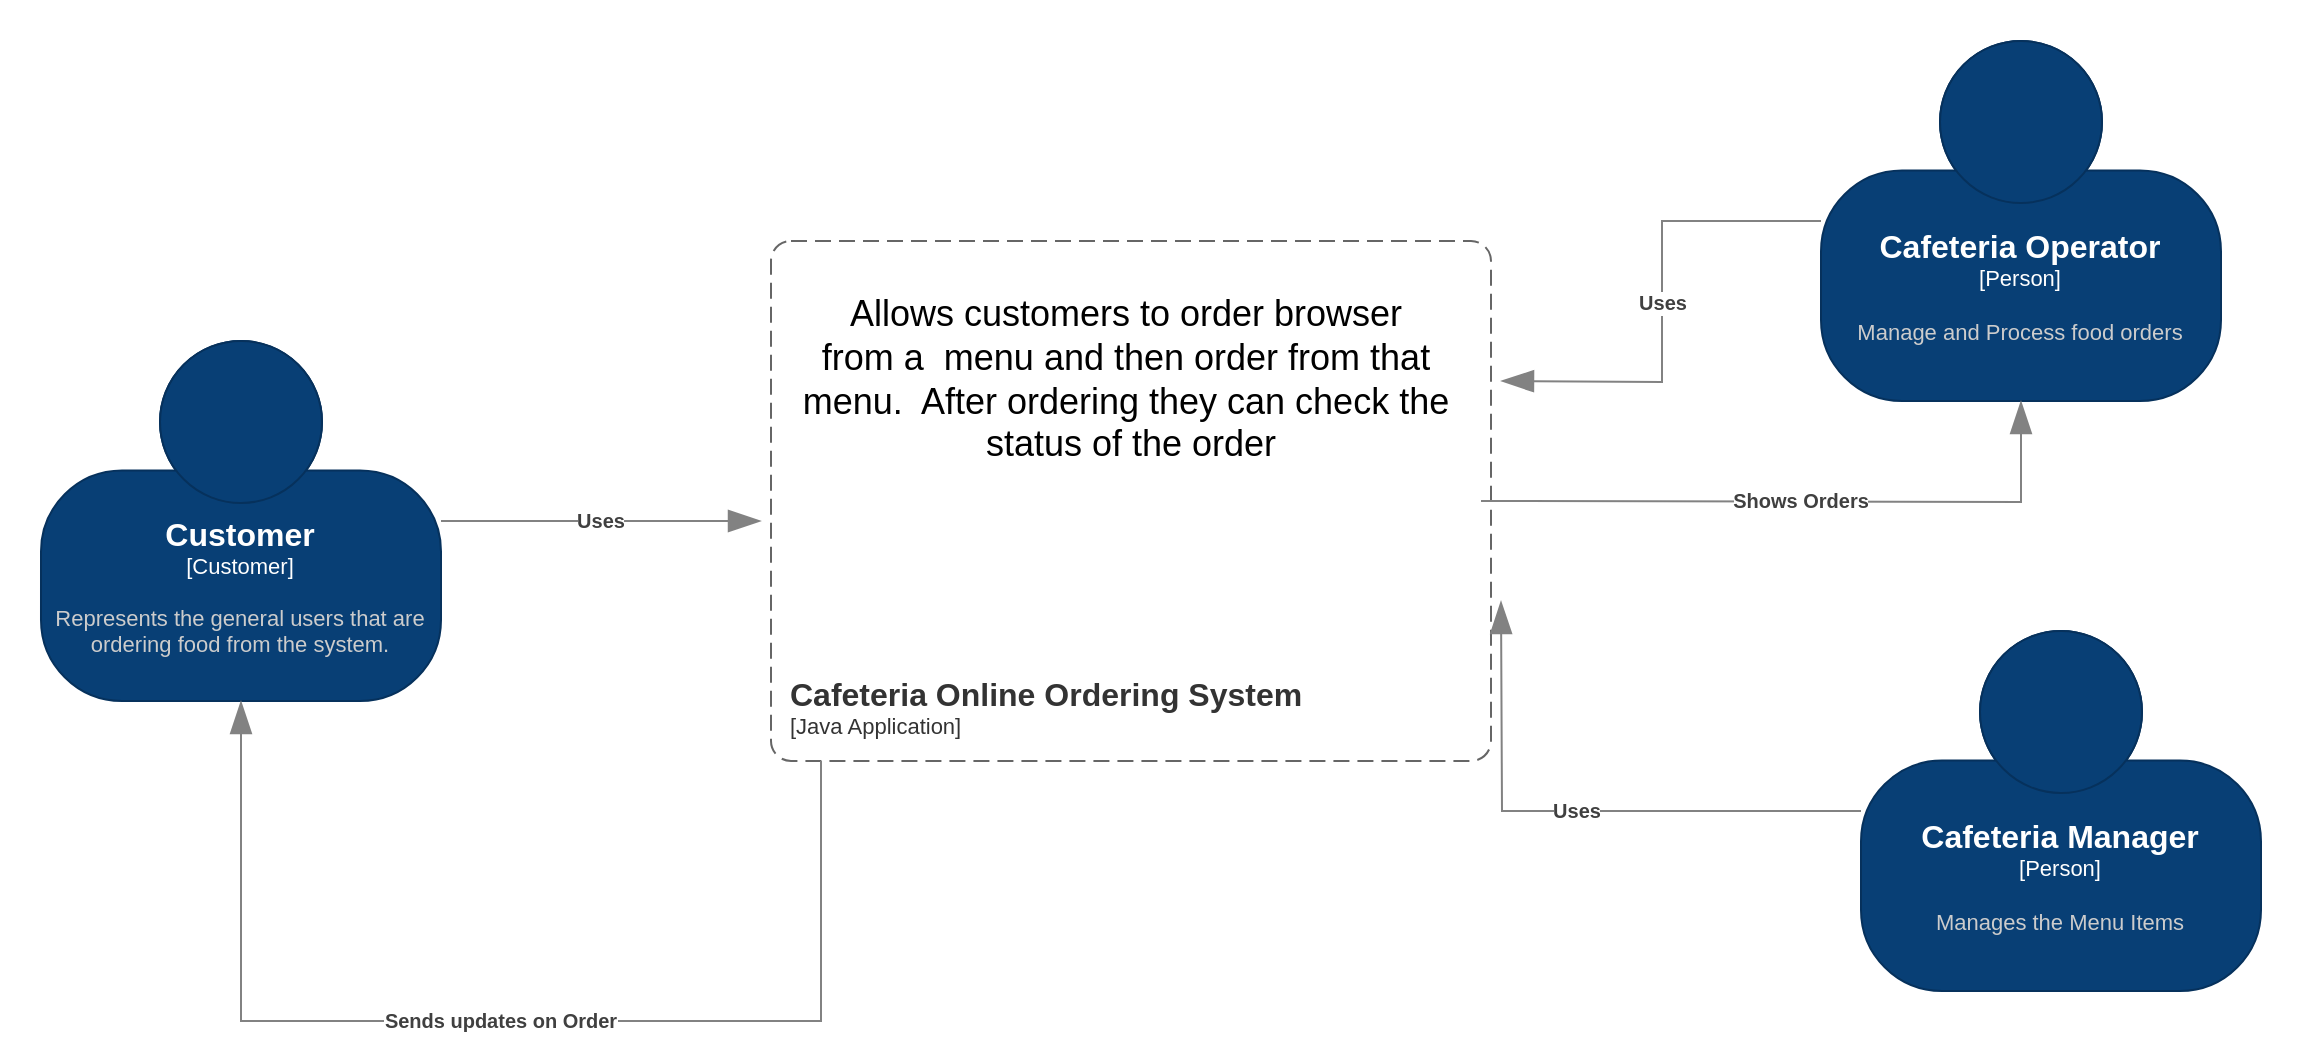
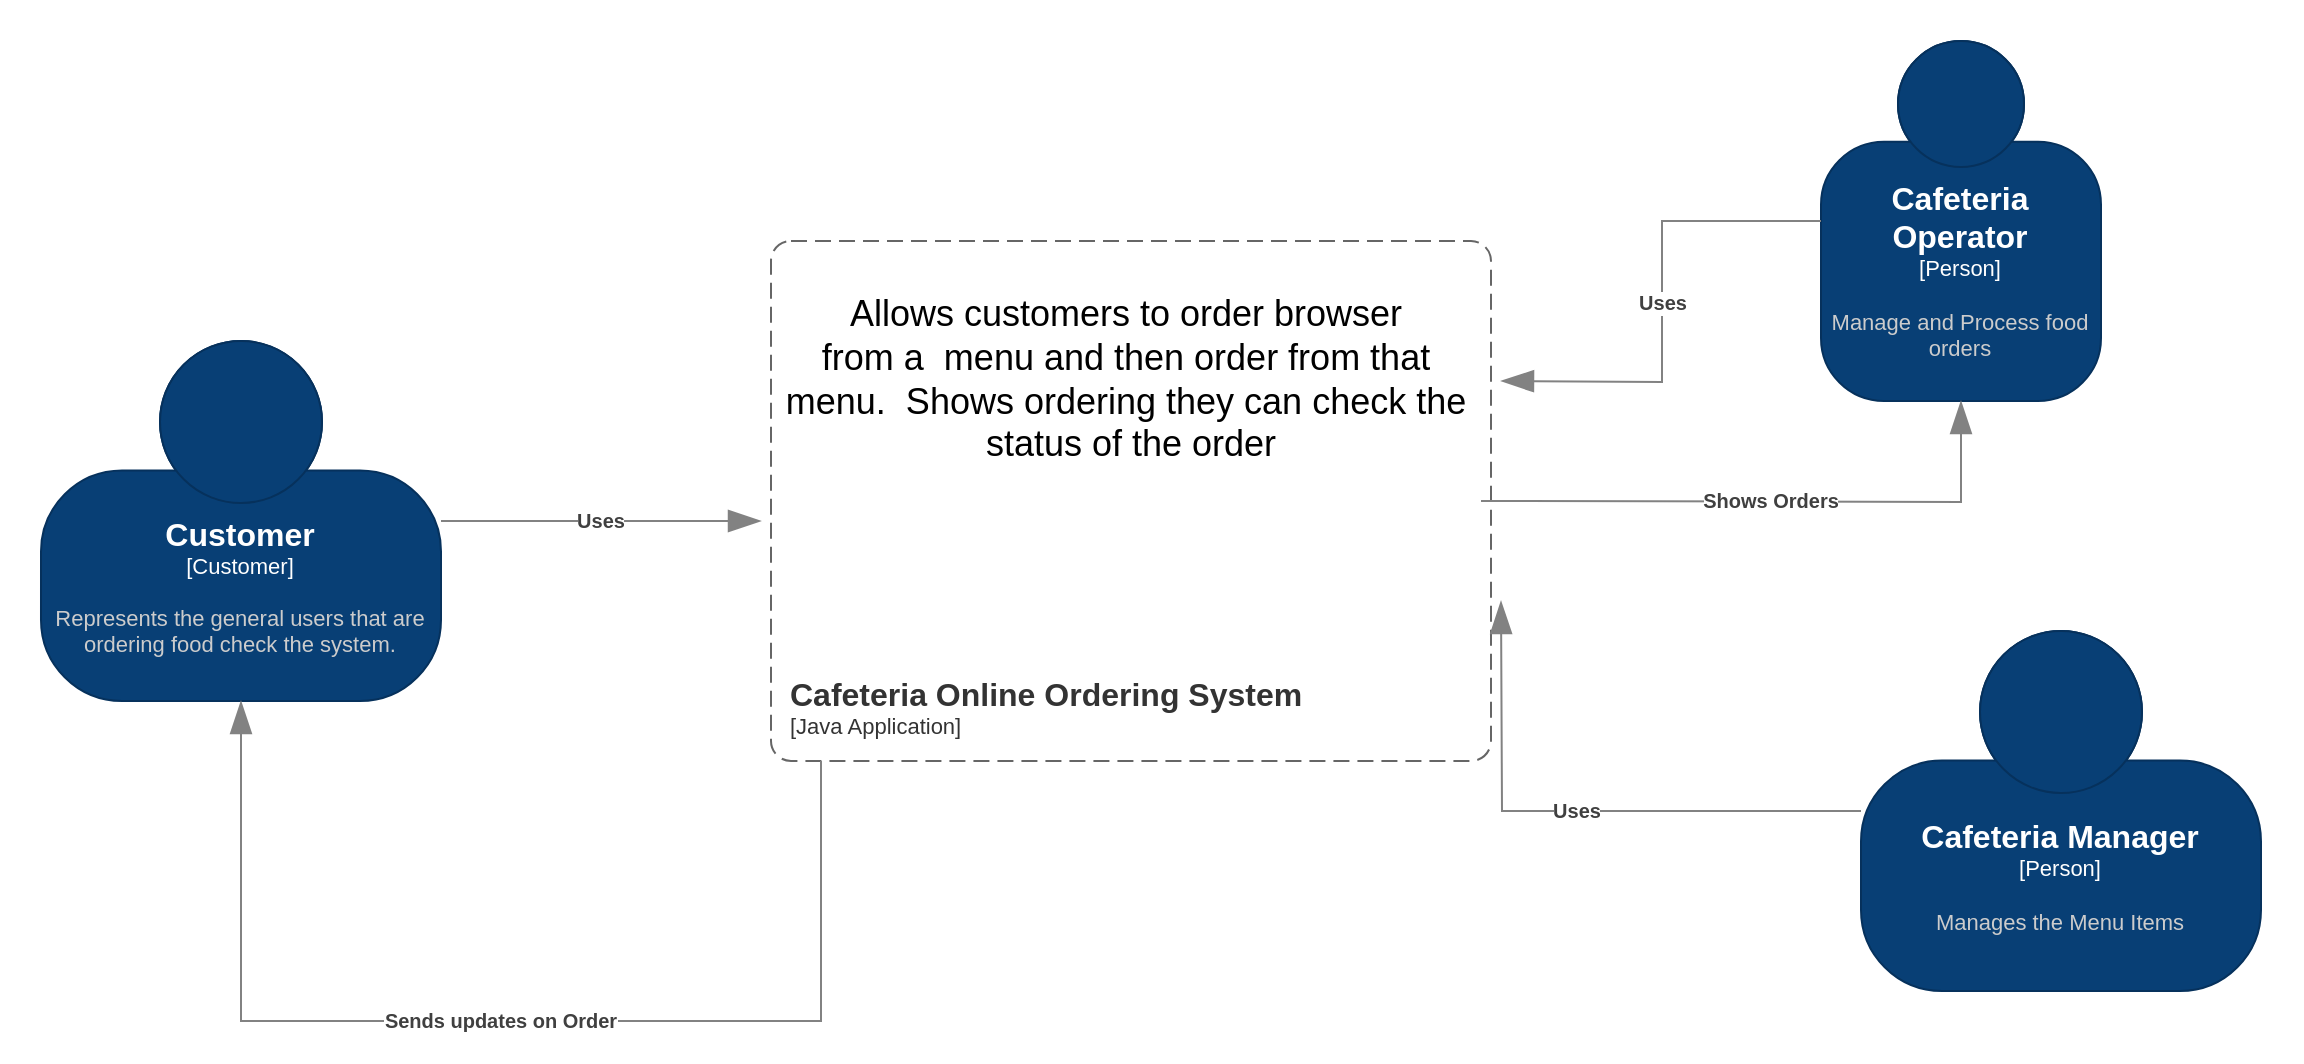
  <mxCell id="0" />
  <mxCell id="1" parent="0" />
- <mxCell id="2" value="&lt;font style=&quot;font-size: 16px&quot;&gt;&lt;b&gt;Customer&lt;/b&gt;&lt;/font&gt;&lt;div&gt;[Customer]&lt;/div&gt;&lt;br&gt;&lt;div&gt;&lt;font style=&quot;font-size: 11px&quot;&gt;&lt;font color=&quot;#cccccc&quot;&gt;Represents the general users that are ordering food from the system.&lt;/font&gt;&lt;/div&gt;" style="html=1;fontSize=11;dashed=0;whiteSpace=wrap;fillColor=#083F75;strokeColor=#06315C;fontColor=#ffffff;shape=mxgraph.c4.person2;align=center;metaEdit=1;points=[[0.5,0,0],[1,0.5,0],[1,0.75,0],[0.75,1,0],[0.5,1,0],[0.25,1,0],[0,0.75,0],[0,0.5,0]];resizable=0;" parent="1" vertex="1"><mxGeometry x="20" y="170" width="200" height="180" as="geometry" /></mxCell>
+ <mxCell id="2" value="&lt;font style=&quot;font-size: 16px&quot;&gt;&lt;b&gt;Customer&lt;/b&gt;&lt;/font&gt;&lt;div&gt;[Customer]&lt;/div&gt;&lt;br&gt;&lt;div&gt;&lt;font style=&quot;font-size: 11px&quot;&gt;&lt;font color=&quot;#cccccc&quot;&gt;Represents the general users that are ordering food check the system.&lt;/font&gt;&lt;/div&gt;" style="html=1;fontSize=11;dashed=0;whiteSpace=wrap;fillColor=#083F75;strokeColor=#06315C;fontColor=#ffffff;shape=mxgraph.c4.person2;align=center;metaEdit=1;points=[[0.5,0,0],[1,0.5,0],[1,0.75,0],[0.75,1,0],[0.5,1,0],[0.25,1,0],[0,0.75,0],[0,0.5,0]];resizable=0;" parent="1" vertex="1"><mxGeometry x="20" y="170" width="200" height="180" as="geometry" /></mxCell>
  <mxCell id="3" value="&lt;font style=&quot;font-size: 16px&quot;&gt;&lt;b&gt;&lt;div style=&quot;text-align: left&quot;&gt;Cafeteria Online Ordering System&lt;/div&gt;&lt;/b&gt;&lt;/font&gt;&lt;div style=&quot;text-align: left&quot;&gt;[Java Application]&lt;/div&gt;" style="rounded=1;fontSize=11;whiteSpace=wrap;html=1;dashed=1;arcSize=20;fillColor=none;strokeColor=#666666;fontColor=#333333;labelBackgroundColor=none;align=left;verticalAlign=bottom;labelBorderColor=none;spacingTop=0;spacing=10;dashPattern=8 4;metaEdit=1;rotatable=0;perimeter=rectanglePerimeter;noLabel=0;labelPadding=0;allowArrows=0;connectable=0;expand=0;recursiveResize=0;editable=1;pointerEvents=0;absoluteArcSize=1;points=[[0.25,0,0],[0.5,0,0],[0.75,0,0],[1,0.25,0],[1,0.5,0],[1,0.75,0],[0.75,1,0],[0.5,1,0],[0.25,1,0],[0,0.75,0],[0,0.5,0],[0,0.25,0]];" parent="1" vertex="1"><mxGeometry x="385" y="120" width="360" height="260" as="geometry" /></mxCell>
  <mxCell id="4" value="&lt;div style=&quot;text-align: left&quot;&gt;&lt;div style=&quot;text-align: center&quot;&gt;&lt;b&gt;Uses&lt;/b&gt;&lt;/div&gt;" style="endArrow=blockThin;html=1;fontSize=10;fontColor=#404040;strokeWidth=1;endFill=1;strokeColor=#828282;elbow=vertical;metaEdit=1;endSize=14;startSize=14;jumpStyle=arc;jumpSize=16;rounded=0;edgeStyle=orthogonalEdgeStyle;" parent="1" source="2" edge="1"><mxGeometry width="240" relative="1" as="geometry"><mxPoint x="210" y="280" as="sourcePoint" /><mxPoint x="380" y="260" as="targetPoint" /></mxGeometry></mxCell>
  <mxCell id="5" value="&lt;div style=&quot;text-align: left&quot;&gt;&lt;div style=&quot;text-align: center&quot;&gt;&lt;b&gt;Sends updates on Order&lt;/b&gt;&lt;/div&gt;" style="endArrow=blockThin;html=1;fontSize=10;fontColor=#404040;strokeWidth=1;endFill=1;strokeColor=#828282;elbow=vertical;metaEdit=1;endSize=14;startSize=14;jumpStyle=arc;jumpSize=16;rounded=0;edgeStyle=orthogonalEdgeStyle;entryX=0.5;entryY=1;entryDx=0;entryDy=0;entryPerimeter=0;" parent="1" target="2" edge="1"><mxGeometry width="240" relative="1" as="geometry"><mxPoint x="410" y="380" as="sourcePoint" /><mxPoint x="540" y="380" as="targetPoint" /><Array as="points"><mxPoint x="410" y="380" /><mxPoint x="410" y="510" /><mxPoint x="120" y="510" /></Array></mxGeometry></mxCell>
- <mxCell id="6" value="&lt;div&gt;&lt;font style=&quot;font-size: 18px;&quot;&gt;Allows customers to order browser&amp;nbsp;&lt;/font&gt;&lt;/div&gt;&lt;div&gt;&lt;font style=&quot;font-size: 18px;&quot;&gt;from a&amp;nbsp; menu &lt;/font&gt;&lt;font style=&quot;font-size: 18px;&quot;&gt;and then order from that&amp;nbsp;&lt;/font&gt;&lt;/div&gt;&lt;div&gt;&lt;font style=&quot;font-size: 18px;&quot;&gt;menu.&amp;nbsp; After ordering they can &lt;/font&gt;&lt;font style=&quot;font-size: 18px;&quot;&gt;check the&amp;nbsp;&lt;/font&gt;&lt;/div&gt;&lt;div&gt;&lt;font style=&quot;font-size: 18px;&quot;&gt;status of the order&lt;/font&gt;&lt;/div&gt;" style="text;html=1;align=center;verticalAlign=middle;resizable=0;points=[];autosize=1;strokeColor=none;fillColor=none;" parent="1" vertex="1"><mxGeometry x="390" y="140" width="350" height="100" as="geometry" /></mxCell>
- <mxCell id="7" value="&lt;font style=&quot;font-size: 16px&quot;&gt;&lt;b&gt;Cafeteria Operator&lt;/b&gt;&lt;/font&gt;&lt;div&gt;[Person]&lt;/div&gt;&lt;br&gt;&lt;div&gt;&lt;font style=&quot;font-size: 11px&quot;&gt;&lt;font color=&quot;#cccccc&quot;&gt;Manage and Process food orders&lt;/font&gt;&lt;/div&gt;" style="html=1;fontSize=11;dashed=0;whiteSpace=wrap;fillColor=#083F75;strokeColor=#06315C;fontColor=#ffffff;shape=mxgraph.c4.person2;align=center;metaEdit=1;points=[[0.5,0,0],[1,0.5,0],[1,0.75,0],[0.75,1,0],[0.5,1,0],[0.25,1,0],[0,0.75,0],[0,0.5,0]];resizable=0;" vertex="1" parent="1"><mxGeometry x="910" y="20" width="200" height="180" as="geometry" /></mxCell>
+ <mxCell id="6" value="&lt;div&gt;&lt;font style=&quot;font-size: 18px;&quot;&gt;Allows customers to order browser&amp;nbsp;&lt;/font&gt;&lt;/div&gt;&lt;div&gt;&lt;font style=&quot;font-size: 18px;&quot;&gt;from a&amp;nbsp; menu &lt;/font&gt;&lt;font style=&quot;font-size: 18px;&quot;&gt;and then order from that&amp;nbsp;&lt;/font&gt;&lt;/div&gt;&lt;div&gt;&lt;font style=&quot;font-size: 18px;&quot;&gt;menu.&amp;nbsp; Shows ordering they can &lt;/font&gt;&lt;font style=&quot;font-size: 18px;&quot;&gt;check the&amp;nbsp;&lt;/font&gt;&lt;/div&gt;&lt;div&gt;&lt;font style=&quot;font-size: 18px;&quot;&gt;status of the order&lt;/font&gt;&lt;/div&gt;" style="text;html=1;align=center;verticalAlign=middle;resizable=0;points=[];autosize=1;strokeColor=none;fillColor=none;" parent="1" vertex="1"><mxGeometry x="390" y="140" width="350" height="100" as="geometry" /></mxCell>
+ <mxCell id="7" value="&lt;font style=&quot;font-size: 16px&quot;&gt;&lt;b&gt;Cafeteria Operator&lt;/b&gt;&lt;/font&gt;&lt;div&gt;[Person]&lt;/div&gt;&lt;br&gt;&lt;div&gt;&lt;font style=&quot;font-size: 11px&quot;&gt;&lt;font color=&quot;#cccccc&quot;&gt;Manage and Process food orders&lt;/font&gt;&lt;/div&gt;" style="html=1;fontSize=11;dashed=0;whiteSpace=wrap;fillColor=#083F75;strokeColor=#06315C;fontColor=#ffffff;shape=mxgraph.c4.person2;align=center;metaEdit=1;points=[[0.5,0,0],[1,0.5,0],[1,0.75,0],[0.75,1,0],[0.5,1,0],[0.25,1,0],[0,0.75,0],[0,0.5,0]];resizable=0;" vertex="1" parent="1"><mxGeometry x="910" y="20" width="140" height="180" as="geometry" /></mxCell>
  <mxCell id="8" value="&lt;font style=&quot;font-size: 16px&quot;&gt;&lt;b&gt;Cafeteria Manager&lt;/b&gt;&lt;/font&gt;&lt;div&gt;[Person]&lt;/div&gt;&lt;br&gt;&lt;div&gt;&lt;font style=&quot;font-size: 11px&quot;&gt;&lt;font color=&quot;#cccccc&quot;&gt;Manages the Menu Items&lt;/font&gt;&lt;/div&gt;" style="html=1;fontSize=11;dashed=0;whiteSpace=wrap;fillColor=#083F75;strokeColor=#06315C;fontColor=#ffffff;shape=mxgraph.c4.person2;align=center;metaEdit=1;points=[[0.5,0,0],[1,0.5,0],[1,0.75,0],[0.75,1,0],[0.5,1,0],[0.25,1,0],[0,0.75,0],[0,0.5,0]];resizable=0;" vertex="1" parent="1"><mxGeometry x="930" y="315" width="200" height="180" as="geometry" /></mxCell>
  <mxCell id="9" value="&lt;div style=&quot;text-align: left&quot;&gt;&lt;div style=&quot;text-align: center&quot;&gt;&lt;b&gt;Uses&lt;/b&gt;&lt;/div&gt;" style="endArrow=blockThin;html=1;fontSize=10;fontColor=#404040;strokeWidth=1;endFill=1;strokeColor=#828282;elbow=vertical;metaEdit=1;endSize=14;startSize=14;jumpStyle=arc;jumpSize=16;rounded=0;edgeStyle=orthogonalEdgeStyle;" edge="1" parent="1" source="7"><mxGeometry width="240" relative="1" as="geometry"><mxPoint x="540" y="330" as="sourcePoint" /><mxPoint x="750" y="190" as="targetPoint" /></mxGeometry></mxCell>
  <mxCell id="10" value="&lt;div style=&quot;text-align: left&quot;&gt;&lt;div style=&quot;text-align: center&quot;&gt;&lt;b&gt;Uses&lt;/b&gt;&lt;/div&gt;" style="endArrow=blockThin;html=1;fontSize=10;fontColor=#404040;strokeWidth=1;endFill=1;strokeColor=#828282;elbow=vertical;metaEdit=1;endSize=14;startSize=14;jumpStyle=arc;jumpSize=16;rounded=0;edgeStyle=orthogonalEdgeStyle;" edge="1" parent="1" source="8"><mxGeometry width="240" relative="1" as="geometry"><mxPoint x="910" y="200" as="sourcePoint" /><mxPoint x="750" y="300" as="targetPoint" /></mxGeometry></mxCell>
  <mxCell id="11" value="&lt;div style=&quot;text-align: left&quot;&gt;&lt;div style=&quot;text-align: center&quot;&gt;&lt;b&gt;Shows Orders&lt;/b&gt;&lt;/div&gt;" style="endArrow=blockThin;html=1;fontSize=10;fontColor=#404040;strokeWidth=1;endFill=1;strokeColor=#828282;elbow=vertical;metaEdit=1;endSize=14;startSize=14;jumpStyle=arc;jumpSize=16;rounded=0;edgeStyle=orthogonalEdgeStyle;" edge="1" parent="1" target="7"><mxGeometry width="240" relative="1" as="geometry"><mxPoint x="740" y="250" as="sourcePoint" /><mxPoint x="780" y="330" as="targetPoint" /></mxGeometry></mxCell>
